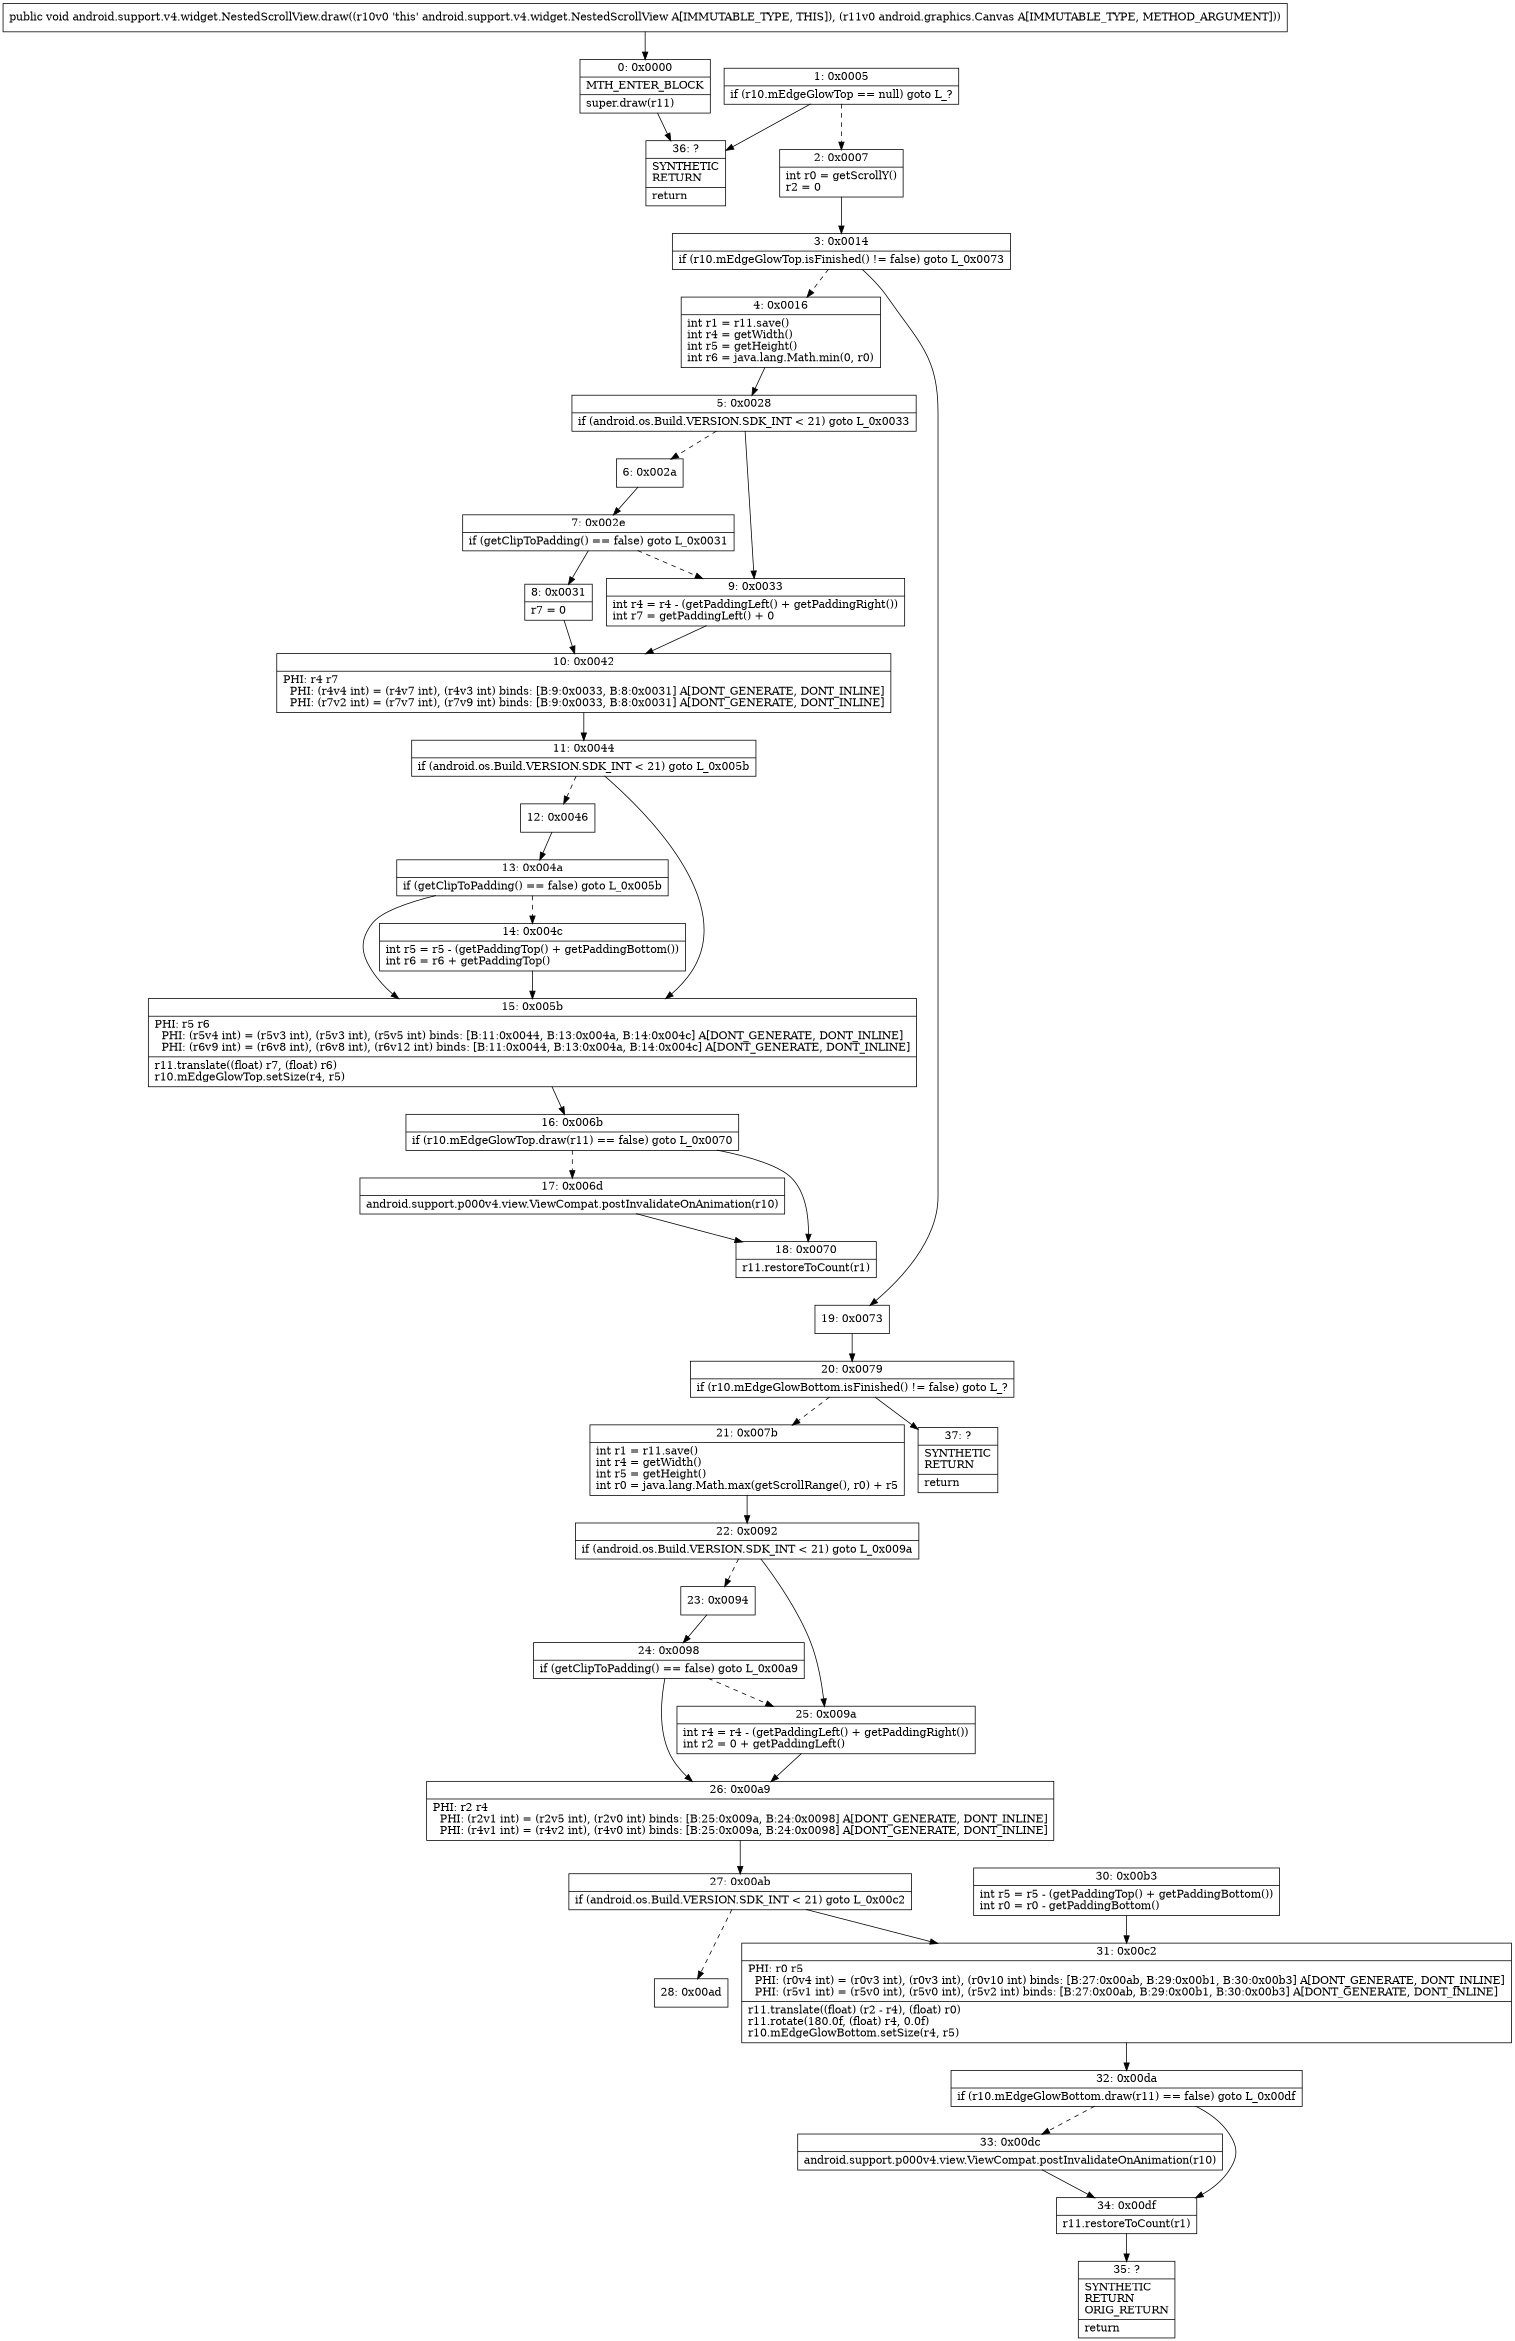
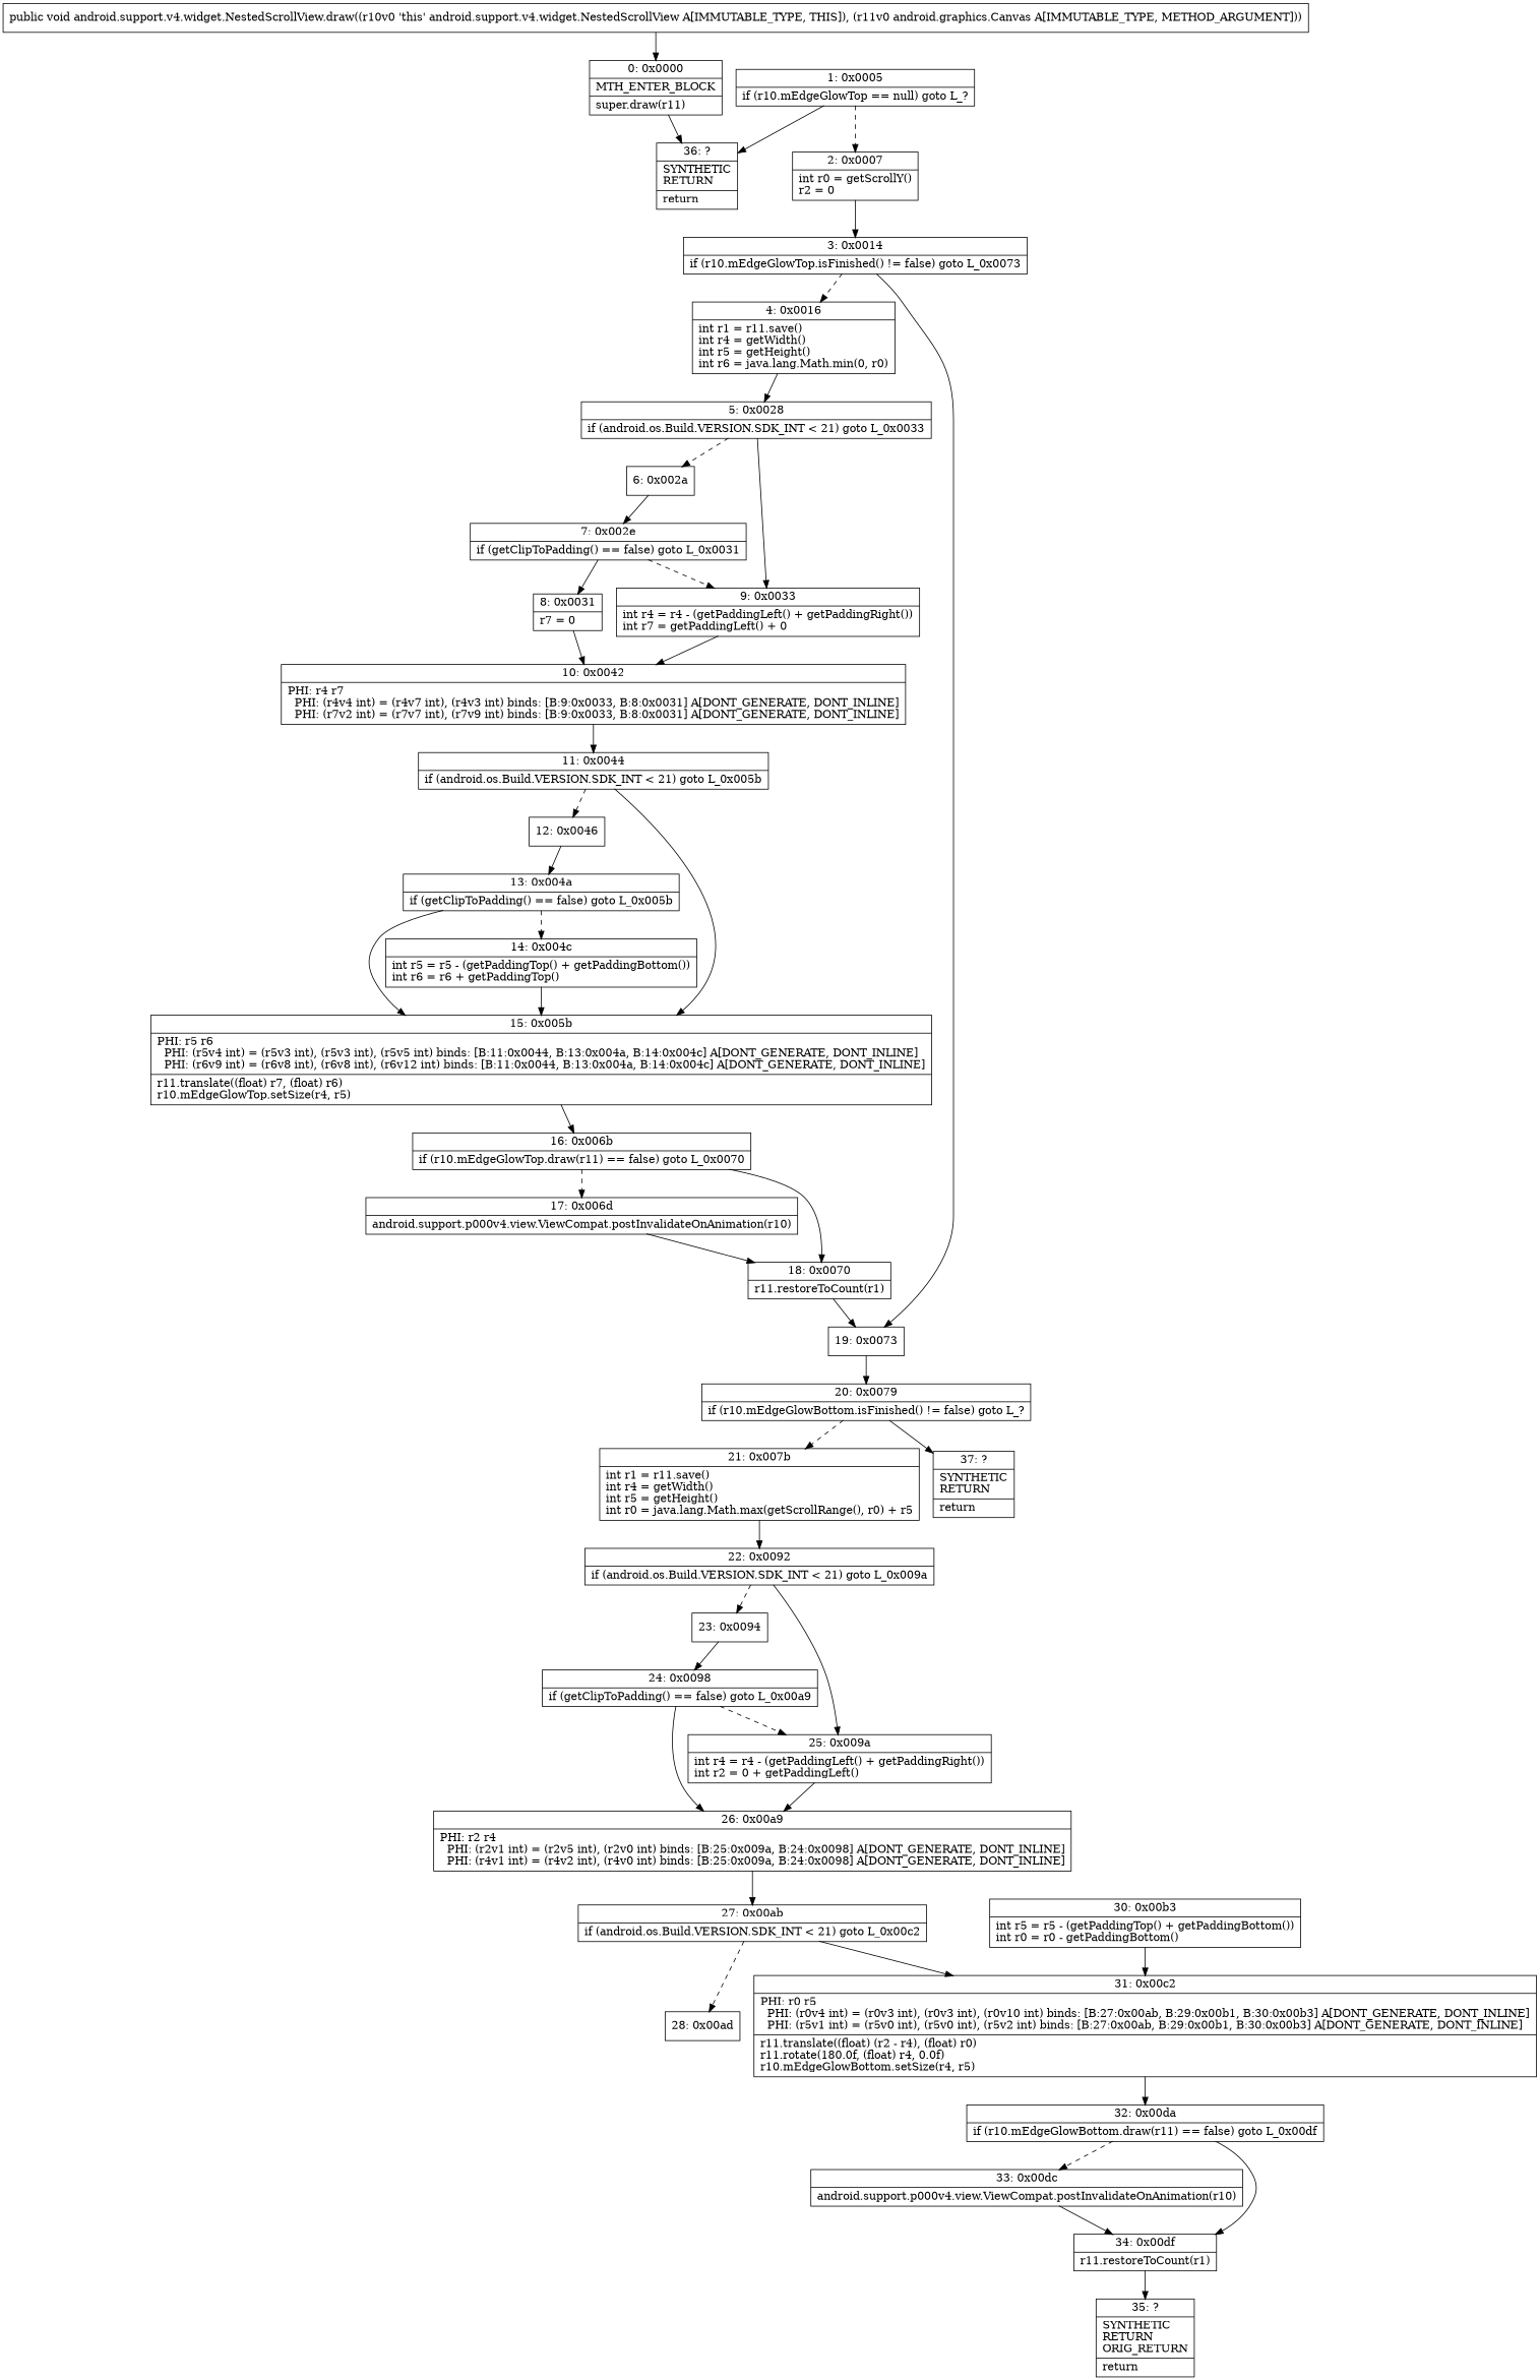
  digraph {
    node [shape=record]
    n1 [label="{0\:\ 0x0000|MTH_ENTER_BLOCK\l|super.draw(r11)\l}"]
    n2 [label="{36\:\ ?|SYNTHETIC\lRETURN\l|return\l}"]
    n3 [label="{1\:\ 0x0005|if (r10.mEdgeGlowTop == null) goto L_?\l}"]
    n4 [label="{2\:\ 0x0007|int r0 = getScrollY()\lr2 = 0\l}"]
    n5 [label="{3\:\ 0x0014|if (r10.mEdgeGlowTop.isFinished() != false) goto L_0x0073\l}"]
    n6 [label="{4\:\ 0x0016|int r1 = r11.save()\lint r4 = getWidth()\lint r5 = getHeight()\lint r6 = java.lang.Math.min(0, r0)\l}"]
    n7 [label="{19\:\ 0x0073}"]
    n8 [label="{5\:\ 0x0028|if (android.os.Build.VERSION.SDK_INT \< 21) goto L_0x0033\l}"]
    n9 [label="{20\:\ 0x0079|if (r10.mEdgeGlowBottom.isFinished() != false) goto L_?\l}"]
    n10 [label="{6\:\ 0x002a}"]
    n11 [label="{9\:\ 0x0033|int r4 = r4 \- (getPaddingLeft() + getPaddingRight())\lint r7 = getPaddingLeft() + 0\l}"]
    n12 [label="{7\:\ 0x002e|if (getClipToPadding() == false) goto L_0x0031\l}"]
    n13 [label="{10\:\ 0x0042|PHI: r4 r7 \l  PHI: (r4v4 int) = (r4v7 int), (r4v3 int) binds: [B:9:0x0033, B:8:0x0031] A[DONT_GENERATE, DONT_INLINE]\l  PHI: (r7v2 int) = (r7v7 int), (r7v9 int) binds: [B:9:0x0033, B:8:0x0031] A[DONT_GENERATE, DONT_INLINE]\l}"]
    n14 [label="{8\:\ 0x0031|r7 = 0\l}"]
    n15 [label="{11\:\ 0x0044|if (android.os.Build.VERSION.SDK_INT \< 21) goto L_0x005b\l}"]
    n16 [label="{12\:\ 0x0046}"]
    n17 [label="{15\:\ 0x005b|PHI: r5 r6 \l  PHI: (r5v4 int) = (r5v3 int), (r5v3 int), (r5v5 int) binds: [B:11:0x0044, B:13:0x004a, B:14:0x004c] A[DONT_GENERATE, DONT_INLINE]\l  PHI: (r6v9 int) = (r6v8 int), (r6v8 int), (r6v12 int) binds: [B:11:0x0044, B:13:0x004a, B:14:0x004c] A[DONT_GENERATE, DONT_INLINE]\l|r11.translate((float) r7, (float) r6)\lr10.mEdgeGlowTop.setSize(r4, r5)\l}"]
    n18 [label="{13\:\ 0x004a|if (getClipToPadding() == false) goto L_0x005b\l}"]
    n19 [label="{16\:\ 0x006b|if (r10.mEdgeGlowTop.draw(r11) == false) goto L_0x0070\l}"]
    n20 [label="{14\:\ 0x004c|int r5 = r5 \- (getPaddingTop() + getPaddingBottom())\lint r6 = r6 + getPaddingTop()\l}"]
    n21 [label="{17\:\ 0x006d|android.support.p000v4.view.ViewCompat.postInvalidateOnAnimation(r10)\l}"]
    n22 [label="{18\:\ 0x0070|r11.restoreToCount(r1)\l}"]
    n23 [label="{21\:\ 0x007b|int r1 = r11.save()\lint r4 = getWidth()\lint r5 = getHeight()\lint r0 = java.lang.Math.max(getScrollRange(), r0) + r5\l}"]
    n24 [label="{37\:\ ?|SYNTHETIC\lRETURN\l|return\l}"]
    n25 [label="{22\:\ 0x0092|if (android.os.Build.VERSION.SDK_INT \< 21) goto L_0x009a\l}"]
    n26 [label="{23\:\ 0x0094}"]
    n27 [label="{25\:\ 0x009a|int r4 = r4 \- (getPaddingLeft() + getPaddingRight())\lint r2 = 0 + getPaddingLeft()\l}"]
    n28 [label="{24\:\ 0x0098|if (getClipToPadding() == false) goto L_0x00a9\l}"]
    n29 [label="{26\:\ 0x00a9|PHI: r2 r4 \l  PHI: (r2v1 int) = (r2v5 int), (r2v0 int) binds: [B:25:0x009a, B:24:0x0098] A[DONT_GENERATE, DONT_INLINE]\l  PHI: (r4v1 int) = (r4v2 int), (r4v0 int) binds: [B:25:0x009a, B:24:0x0098] A[DONT_GENERATE, DONT_INLINE]\l}"]
    n30 [label="{27\:\ 0x00ab|if (android.os.Build.VERSION.SDK_INT \< 21) goto L_0x00c2\l}"]
    n31 [label="{28\:\ 0x00ad}"]
    n32 [label="{31\:\ 0x00c2|PHI: r0 r5 \l  PHI: (r0v4 int) = (r0v3 int), (r0v3 int), (r0v10 int) binds: [B:27:0x00ab, B:29:0x00b1, B:30:0x00b3] A[DONT_GENERATE, DONT_INLINE]\l  PHI: (r5v1 int) = (r5v0 int), (r5v0 int), (r5v2 int) binds: [B:27:0x00ab, B:29:0x00b1, B:30:0x00b3] A[DONT_GENERATE, DONT_INLINE]\l|r11.translate((float) (r2 \- r4), (float) r0)\lr11.rotate(180.0f, (float) r4, 0.0f)\lr10.mEdgeGlowBottom.setSize(r4, r5)\l}"]
    n33 [label="{32\:\ 0x00da|if (r10.mEdgeGlowBottom.draw(r11) == false) goto L_0x00df\l}"]
    n34 [label="{30\:\ 0x00b3|int r5 = r5 \- (getPaddingTop() + getPaddingBottom())\lint r0 = r0 \- getPaddingBottom()\l}"]
    n35 [label="{33\:\ 0x00dc|android.support.p000v4.view.ViewCompat.postInvalidateOnAnimation(r10)\l}"]
    n36 [label="{34\:\ 0x00df|r11.restoreToCount(r1)\l}"]
    n37 [label="{35\:\ ?|SYNTHETIC\lRETURN\lORIG_RETURN\l|return\l}"]
    n38 [label="{public void android.support.v4.widget.NestedScrollView.draw((r10v0 'this' android.support.v4.widget.NestedScrollView A[IMMUTABLE_TYPE, THIS]), (r11v0 android.graphics.Canvas A[IMMUTABLE_TYPE, METHOD_ARGUMENT])) }"]
    n1 -> n2
    n3 -> n2
    n3 -> n4 [style=dashed]
    n4 -> n5
    n5 -> n6 [style=dashed]
    n5 -> n7
    n6 -> n8
    n7 -> n9
    n8 -> n10 [style=dashed]
    n8 -> n11
    n9 -> n23 [style=dashed]
    n9 -> n24
    n10 -> n12
    n11 -> n13
    n12 -> n11 [style=dashed]
    n12 -> n14
    n13 -> n15
    n14 -> n13
    n15 -> n16 [style=dashed]
    n15 -> n17
    n16 -> n18
    n17 -> n19
    n18 -> n17
    n18 -> n20 [style=dashed]
    n19 -> n21 [style=dashed]
    n19 -> n22
    n20 -> n17
    n21 -> n22
+   n22 -> n7
    n23 -> n25
    n25 -> n26 [style=dashed]
    n25 -> n27
    n26 -> n28
    n27 -> n29
    n28 -> n27 [style=dashed]
    n28 -> n29
    n29 -> n30
    n30 -> n31 [style=dashed]
    n30 -> n32
    n32 -> n33
    n33 -> n35 [style=dashed]
    n33 -> n36
    n34 -> n32
    n35 -> n36
    n36 -> n37
    n38 -> n1
  }
